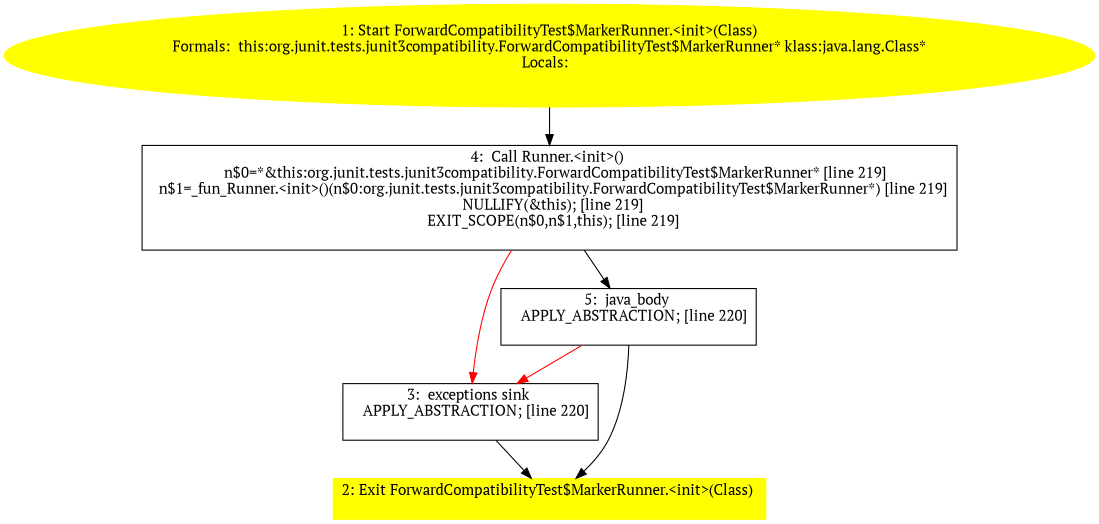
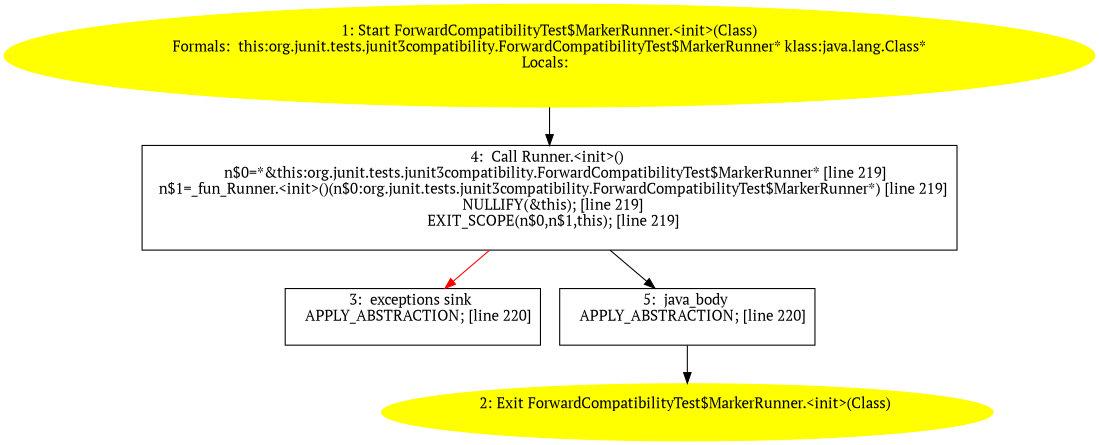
  digraph {
    fontname="PT Serif"
    node [fontname="PT Serif" shape=box]
    edge [fontname="PT Serif"]
    n1 [color=yellow label="1: Start ForwardCompatibilityTest$MarkerRunner.<init>(Class)\nFormals:  this:org.junit.tests.junit3compatibility.ForwardCompatibilityTest$MarkerRunner* klass:java.lang.Class*\nLocals:  \n  " style=filled shape=""]
    n2 [label="4:  Call Runner.<init>() \n   n$0=*&this:org.junit.tests.junit3compatibility.ForwardCompatibilityTest$MarkerRunner* [line 219]\n  n$1=_fun_Runner.<init>()(n$0:org.junit.tests.junit3compatibility.ForwardCompatibilityTest$MarkerRunner*) [line 219]\n  NULLIFY(&this); [line 219]\n  EXIT_SCOPE(n$0,n$1,this); [line 219]\n "]
    n3 [label="3:  exceptions sink \n   APPLY_ABSTRACTION; [line 220]\n "]
    n4 [label="5:  java_body \n   APPLY_ABSTRACTION; [line 220]\n "]
-   n5 [color=yellow label="2: Exit ForwardCompatibilityTest$MarkerRunner.<init>(Class) \n  " style=filled]
+   n5 [color=yellow label="2: Exit ForwardCompatibilityTest$MarkerRunner.<init>(Class) \n  " style=filled shape=""]
    n1 -> n2
    n2 -> n3 [color=red]
    n2 -> n4
-   n3 -> n5
-   n4 -> n3 [color=red]
    n4 -> n5
  }
